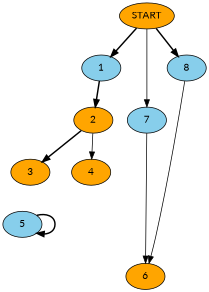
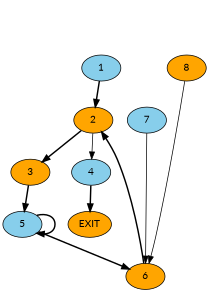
  digraph {
    fontname=Lato
    node [fillcolor=orange fontname=Lato style=filled]
    edge [fontname=Lato style=bold]
-   n1 [label=START]
    1 [fillcolor=skyblue]
    7 [fillcolor=skyblue]
-   8 [fillcolor=skyblue]
+   8
    2
    6
+   n7 [label=EXIT]
    3
-   4
+   4 [fillcolor=skyblue]
    5 [fillcolor=skyblue]
-   n1 -> 1
-   n1 -> 7 [style=solid]
-   n1 -> 8
    1 -> 2
    7 -> 6 [style=solid]
    8 -> 6 [style=solid]
    2 -> 3
    2 -> 4 [style=solid]
+   6 -> 2
+   3 -> 5
+   4 -> n7
+   5 -> 6
    5 -> 5
  }
